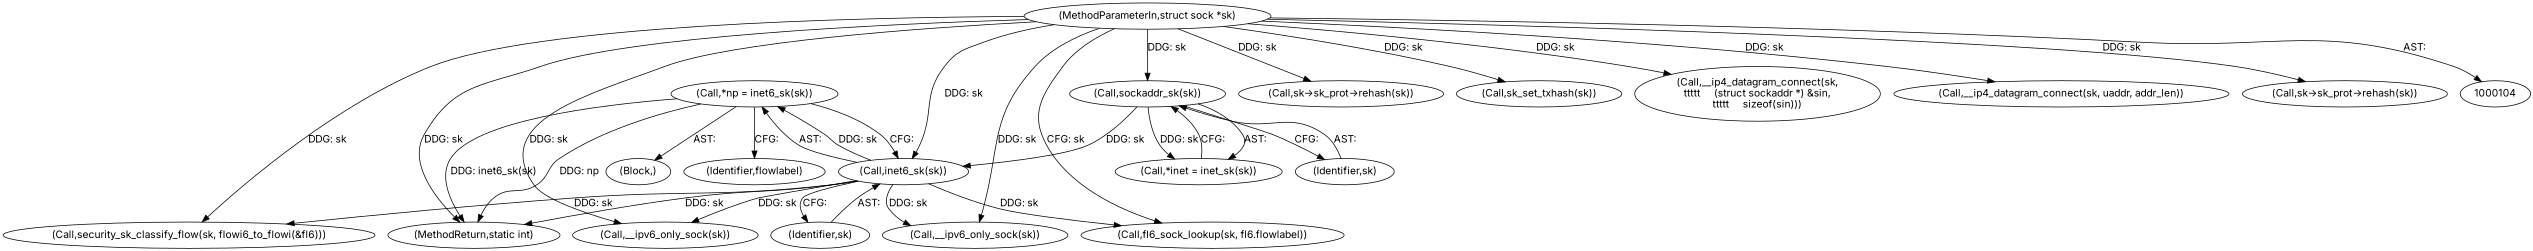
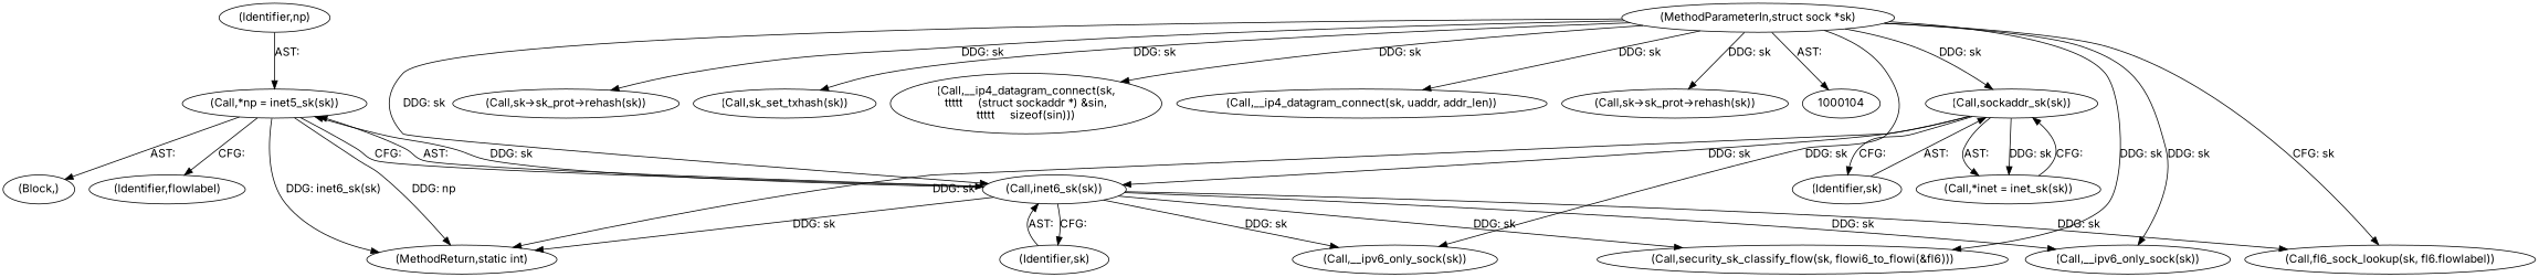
  digraph {
    fontname=Inter
    node [fontname=Inter]
    edge [fontname=Inter]
-   n1 [label="(Call,*np = inet6_sk(sk))"]
+   n1 [label="(Call,*np = inet5_sk(sk))"]
    n2 [label="(Call,inet6_sk(sk))"]
    n3 [label="(MethodReturn,static int)"]
    n4 [label="(Block,)"]
    n5 [label="(Identifier,flowlabel)"]
    n6 [label="(Identifier,sk)"]
    n7 [label="(Call,__ipv6_only_sock(sk))"]
    n8 [label="(Call,fl6_sock_lookup(sk, fl6.flowlabel))"]
    n9 [label="(Call,security_sk_classify_flow(sk, flowi6_to_flowi(&fl6)))"]
    n10 [label="(Call,__ipv6_only_sock(sk))"]
    n11 [label="(Call,sockaddr_sk(sk))"]
    n12 [label="(Call,*inet = inet_sk(sk))"]
    n13 [label="(Identifier,sk)"]
    n14 [label="(MethodParameterIn,struct sock *sk)"]
    n15 [label="(Call,sk->sk_prot->rehash(sk))"]
    n16 [label="(Call,sk_set_txhash(sk))"]
    n17 [label="(Call,__ip4_datagram_connect(sk,\n\t\t\t\t\t     (struct sockaddr *) &sin,\n\t\t\t\t\t     sizeof(sin)))"]
    n18 [label="(Call,__ip4_datagram_connect(sk, uaddr, addr_len))"]
    n19 [label="(Call,sk->sk_prot->rehash(sk))"]
    1000104
+   n21 [label="(Identifier,np)"]
    n1 -> n2 [label="CFG: "]
    n1 -> n3 [label="DDG: inet6_sk(sk)"]
    n1 -> n3 [label="DDG: np"]
    n1 -> n4 [label="AST: "]
    n1 -> n5 [label="CFG: "]
    n2 -> n1 [label="AST: "]
    n2 -> n1 [label="DDG: sk"]
    n2 -> n3 [label="DDG: sk"]
    n2 -> n6 [label="CFG: "]
    n2 -> n7 [label="DDG: sk"]
    n2 -> n8 [label="DDG: sk"]
    n2 -> n9 [label="DDG: sk"]
    n2 -> n10 [label="DDG: sk"]
    n6 -> n2 [label="AST: "]
    n11 -> n2 [label="DDG: sk"]
    n11 -> n12 [label="AST: "]
    n11 -> n12 [label="DDG: sk"]
    n11 -> n13 [label="CFG: "]
    n12 -> n11 [label="CFG: "]
    n13 -> n11 [label="AST: "]
    n14 -> n2 [label="DDG: sk"]
-   n14 -> n3 [label="DDG: sk"]
+   n11 -> n3 [label="DDG: sk"]
    n14 -> n7 [label="DDG: sk"]
    n14 -> n8 [label="CFG: sk"]
    n14 -> n9 [label="DDG: sk"]
    n14 -> n10 [label="DDG: sk"]
    n14 -> n11 [label="DDG: sk"]
    n14 -> n15 [label="DDG: sk"]
    n14 -> n16 [label="DDG: sk"]
    n14 -> n17 [label="DDG: sk"]
    n14 -> n18 [label="DDG: sk"]
    n14 -> n19 [label="DDG: sk"]
    n14 -> 1000104 [label="AST: "]
+   n21 -> n1 [label="AST: "]
  }
